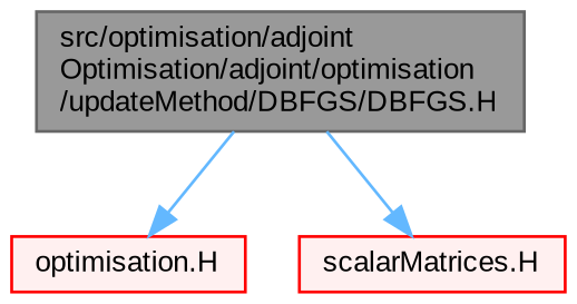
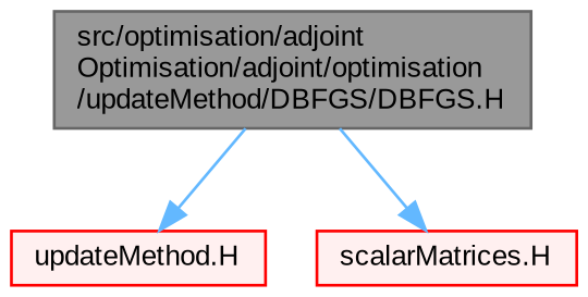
  digraph {
    fontname="Liberation Sans"
    node [color=red fillcolor="#FFF0F0" fontname="Liberation Sans" fontsize=10 shape=box style=filled]
    edge [color=steelblue1 fontname="Liberation Sans" fontsize=10 labelfontname=Helvetica labelfontsize=10 style=solid]
    n1 [color=gray40 fillcolor=grey60 fontcolor=black height=0.2 label="src/optimisation/adjoint\lOptimisation/adjoint/optimisation\l/updateMethod/DBFGS/DBFGS.H" width=0.4]
-   n2 [height=0.2 label="optimisation.H" width=0.4]
+   n2 [height=0.2 label="updateMethod.H" width=0.4]
    n3 [height=0.2 label="scalarMatrices.H" width=0.4]
    n1 -> n2
    n1 -> n3
  }
